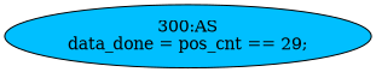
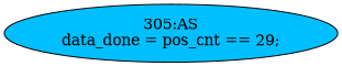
  strict digraph {
-   n1 [ast="<pyverilog.vparser.ast.Assign object at 0x7f2608cee850>" def_var="['data_done']" fillcolor=deepskyblue label="300:AS\ndata_done = pos_cnt == 29;" statements="[]" style=filled typ=Assign use_var="['pos_cnt']"]
+   n1 [ast="<pyverilog.vparser.ast.Assign object at 0x7f2608cee850>" def_var="['data_done']" fillcolor=deepskyblue label="305:AS\ndata_done = pos_cnt == 29;" statements="[]" style=filled typ=Assign use_var="['pos_cnt']"]
  }
